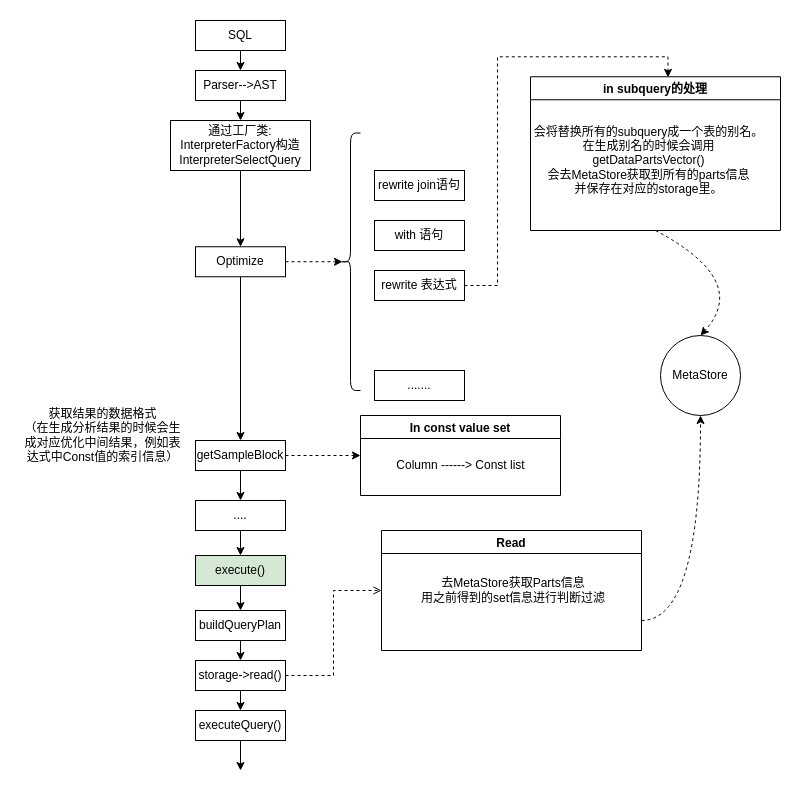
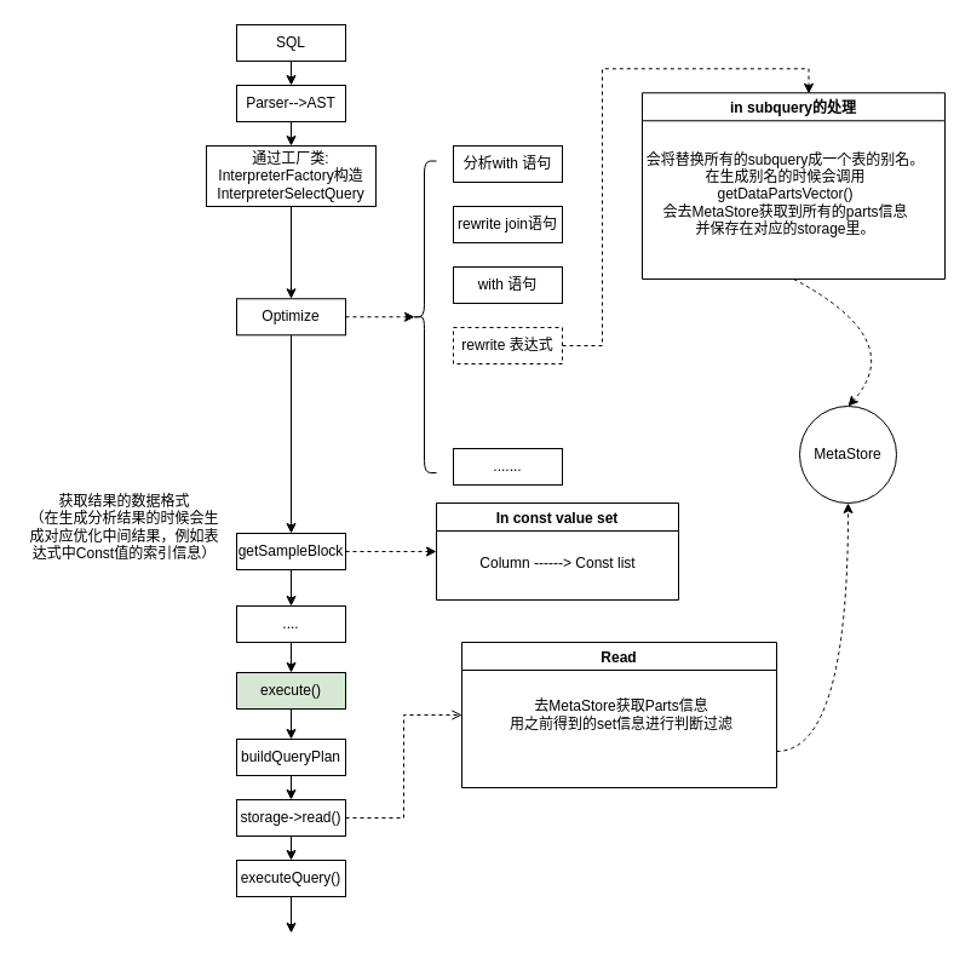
  <mxCell id="0" />
  <mxCell id="1" parent="0" />
  <mxCell id="2" style="edgeStyle=orthogonalEdgeStyle;rounded=0;orthogonalLoop=1;jettySize=auto;html=1;exitX=0.5;exitY=1;exitDx=0;exitDy=0;entryX=0.5;entryY=0;entryDx=0;entryDy=0;" parent="1" source="3" target="10" edge="1"><mxGeometry relative="1" as="geometry" /></mxCell>
  <mxCell id="3" value="SQL" style="rounded=0;whiteSpace=wrap;html=1;" parent="1" vertex="1"><mxGeometry x="195" y="20" width="90" height="30" as="geometry" /></mxCell>
  <mxCell id="4" style="edgeStyle=orthogonalEdgeStyle;rounded=0;orthogonalLoop=1;jettySize=auto;html=1;exitX=0.5;exitY=1;exitDx=0;exitDy=0;entryX=0.5;entryY=0;entryDx=0;entryDy=0;" parent="1" source="5" target="8" edge="1"><mxGeometry relative="1" as="geometry" /></mxCell>
  <mxCell id="5" value="通过工厂类:&lt;br&gt;InterpreterFactory构造&lt;br&gt;InterpreterSelectQuery" style="rounded=0;whiteSpace=wrap;html=1;" parent="1" vertex="1"><mxGeometry x="170" y="120" width="140" height="50" as="geometry" /></mxCell>
  <mxCell id="6" style="edgeStyle=orthogonalEdgeStyle;rounded=0;orthogonalLoop=1;jettySize=auto;html=1;exitX=1;exitY=0.5;exitDx=0;exitDy=0;entryX=0.1;entryY=0.5;entryDx=0;entryDy=0;entryPerimeter=0;dashed=1;" parent="1" source="8" target="11" edge="1"><mxGeometry relative="1" as="geometry" /></mxCell>
  <mxCell id="7" style="edgeStyle=orthogonalEdgeStyle;rounded=0;orthogonalLoop=1;jettySize=auto;html=1;exitX=0.5;exitY=1;exitDx=0;exitDy=0;" parent="1" source="8" target="22" edge="1"><mxGeometry relative="1" as="geometry" /></mxCell>
  <mxCell id="8" value="Optimize" style="rounded=0;whiteSpace=wrap;html=1;" parent="1" vertex="1"><mxGeometry x="195" y="246.25" width="90" height="30" as="geometry" /></mxCell>
  <mxCell id="9" style="edgeStyle=orthogonalEdgeStyle;rounded=0;orthogonalLoop=1;jettySize=auto;html=1;exitX=0.5;exitY=1;exitDx=0;exitDy=0;entryX=0.5;entryY=0;entryDx=0;entryDy=0;" parent="1" source="10" target="5" edge="1"><mxGeometry relative="1" as="geometry" /></mxCell>
  <mxCell id="10" value="Parser--&amp;gt;AST" style="rounded=0;whiteSpace=wrap;html=1;" parent="1" vertex="1"><mxGeometry x="195" y="70" width="90" height="30" as="geometry" /></mxCell>
  <mxCell id="11" value="" style="shape=curlyBracket;whiteSpace=wrap;html=1;rounded=1;" parent="1" vertex="1"><mxGeometry x="340" y="132.5" width="20" height="257.5" as="geometry" /></mxCell>
+ <mxCell id="12" value="分析with 语句" style="rounded=0;whiteSpace=wrap;html=1;" parent="1" vertex="1"><mxGeometry x="374" y="120" width="90" height="30" as="geometry" /></mxCell>
  <mxCell id="13" value="rewrite join语句" style="rounded=0;whiteSpace=wrap;html=1;" parent="1" vertex="1"><mxGeometry x="374" y="170" width="90" height="30" as="geometry" /></mxCell>
  <mxCell id="14" value="with 语句" style="rounded=0;whiteSpace=wrap;html=1;" parent="1" vertex="1"><mxGeometry x="374" y="220" width="90" height="30" as="geometry" /></mxCell>
  <mxCell id="15" style="edgeStyle=orthogonalEdgeStyle;rounded=0;orthogonalLoop=1;jettySize=auto;html=1;exitX=1;exitY=0.5;exitDx=0;exitDy=0;entryX=0.55;entryY=0.004;entryDx=0;entryDy=0;entryPerimeter=0;dashed=1;" parent="1" source="16" target="18" edge="1"><mxGeometry relative="1" as="geometry" /></mxCell>
- <mxCell id="16" value="rewrite 表达式" style="rounded=0;whiteSpace=wrap;html=1;" parent="1" vertex="1"><mxGeometry x="374" y="270" width="90" height="30" as="geometry" /></mxCell>
+ <mxCell id="16" value="rewrite 表达式" style="rounded=0;whiteSpace=wrap;html=1;dashed=1;" parent="1" vertex="1"><mxGeometry x="374" y="270" width="90" height="30" as="geometry" /></mxCell>
  <mxCell id="17" value="......." style="rounded=0;whiteSpace=wrap;html=1;" parent="1" vertex="1"><mxGeometry x="374" y="370" width="90" height="30" as="geometry" /></mxCell>
  <mxCell id="18" value="in subquery的处理" style="swimlane;" parent="1" vertex="1"><mxGeometry x="530" y="76.25" width="250" height="153.75" as="geometry" /></mxCell>
  <mxCell id="19" value="会将替换所有的subquery成一个表的别名。&lt;br&gt;在生成别名的时候会调用&lt;br&gt;getDataPartsVector()&lt;br&gt;会去MetaStore获取到所有的parts信息&lt;br&gt;并保存在对应的storage里。" style="text;html=1;align=center;verticalAlign=middle;resizable=0;points=[];autosize=1;strokeColor=none;fillColor=none;" parent="18" vertex="1"><mxGeometry x="-2.5" y="43.75" width="240" height="80" as="geometry" /></mxCell>
  <mxCell id="20" style="edgeStyle=orthogonalEdgeStyle;rounded=0;orthogonalLoop=1;jettySize=auto;html=1;exitX=1;exitY=0.5;exitDx=0;exitDy=0;entryX=0;entryY=0.5;entryDx=0;entryDy=0;dashed=1;" parent="1" source="22" target="24" edge="1"><mxGeometry relative="1" as="geometry" /></mxCell>
  <mxCell id="21" style="edgeStyle=orthogonalEdgeStyle;rounded=0;orthogonalLoop=1;jettySize=auto;html=1;exitX=0.5;exitY=1;exitDx=0;exitDy=0;entryX=0.5;entryY=0;entryDx=0;entryDy=0;" parent="1" source="22" target="29" edge="1"><mxGeometry relative="1" as="geometry" /></mxCell>
  <mxCell id="22" value="getSampleBlock" style="rounded=0;whiteSpace=wrap;html=1;" parent="1" vertex="1"><mxGeometry x="195" y="440" width="90" height="30" as="geometry" /></mxCell>
  <mxCell id="23" value="获取结果的数据格式&lt;br&gt;（在生成分析结果的时候会生成对应优化中间结果，例如表达式中Const值的索引信息）" style="text;html=1;strokeColor=none;fillColor=none;align=center;verticalAlign=middle;whiteSpace=wrap;rounded=0;" parent="1" vertex="1"><mxGeometry x="20" y="400" width="165" height="70" as="geometry" /></mxCell>
  <mxCell id="24" value="In const value set" style="swimlane;" parent="1" vertex="1"><mxGeometry x="360" y="415" width="200" height="80" as="geometry" /></mxCell>
  <mxCell id="25" value="Column ------&amp;gt; Const list" style="text;html=1;align=center;verticalAlign=middle;resizable=0;points=[];autosize=1;strokeColor=none;fillColor=none;" parent="24" vertex="1"><mxGeometry x="30" y="40" width="140" height="20" as="geometry" /></mxCell>
  <mxCell id="26" style="edgeStyle=orthogonalEdgeStyle;rounded=0;orthogonalLoop=1;jettySize=auto;html=1;exitX=0.5;exitY=1;exitDx=0;exitDy=0;entryX=0.5;entryY=0;entryDx=0;entryDy=0;" parent="1" source="27" target="31" edge="1"><mxGeometry relative="1" as="geometry" /></mxCell>
  <mxCell id="27" value="execute()" style="rounded=0;whiteSpace=wrap;html=1;fillColor=#d5e8d4;" parent="1" vertex="1"><mxGeometry x="195" y="555" width="90" height="30" as="geometry" /></mxCell>
  <mxCell id="28" style="edgeStyle=orthogonalEdgeStyle;rounded=0;orthogonalLoop=1;jettySize=auto;html=1;exitX=0.5;exitY=1;exitDx=0;exitDy=0;entryX=0.5;entryY=0;entryDx=0;entryDy=0;" parent="1" source="29" target="27" edge="1"><mxGeometry relative="1" as="geometry" /></mxCell>
  <mxCell id="29" value="...." style="rounded=0;whiteSpace=wrap;html=1;" parent="1" vertex="1"><mxGeometry x="195" y="500" width="90" height="30" as="geometry" /></mxCell>
  <mxCell id="30" style="edgeStyle=orthogonalEdgeStyle;rounded=0;orthogonalLoop=1;jettySize=auto;html=1;exitX=0.5;exitY=1;exitDx=0;exitDy=0;entryX=0.5;entryY=0;entryDx=0;entryDy=0;" parent="1" source="31" target="34" edge="1"><mxGeometry relative="1" as="geometry" /></mxCell>
  <mxCell id="31" value="buildQueryPlan" style="rounded=0;whiteSpace=wrap;html=1;" parent="1" vertex="1"><mxGeometry x="195" y="610" width="90" height="30" as="geometry" /></mxCell>
  <mxCell id="32" style="edgeStyle=orthogonalEdgeStyle;rounded=0;orthogonalLoop=1;jettySize=auto;html=1;exitX=1;exitY=0.5;exitDx=0;exitDy=0;dashed=1;entryX=0;entryY=0.5;entryDx=0;entryDy=0;endArrow=open;" parent="1" source="34" target="38" edge="1"><mxGeometry relative="1" as="geometry"><mxPoint x="350" y="610" as="targetPoint" /></mxGeometry></mxCell>
  <mxCell id="33" style="edgeStyle=orthogonalEdgeStyle;rounded=0;orthogonalLoop=1;jettySize=auto;html=1;exitX=0.5;exitY=1;exitDx=0;exitDy=0;entryX=0.5;entryY=0;entryDx=0;entryDy=0;" parent="1" source="34" target="36" edge="1"><mxGeometry relative="1" as="geometry" /></mxCell>
  <mxCell id="34" value="storage-&amp;gt;read()" style="rounded=0;whiteSpace=wrap;html=1;" parent="1" vertex="1"><mxGeometry x="195" y="660" width="90" height="30" as="geometry" /></mxCell>
  <mxCell id="35" style="edgeStyle=orthogonalEdgeStyle;rounded=0;orthogonalLoop=1;jettySize=auto;html=1;exitX=0.5;exitY=1;exitDx=0;exitDy=0;" parent="1" source="36" edge="1"><mxGeometry relative="1" as="geometry"><mxPoint x="240" y="770" as="targetPoint" /></mxGeometry></mxCell>
  <mxCell id="36" value="executeQuery()" style="rounded=0;whiteSpace=wrap;html=1;" parent="1" vertex="1"><mxGeometry x="195" y="710" width="90" height="30" as="geometry" /></mxCell>
  <mxCell id="37" style="edgeStyle=orthogonalEdgeStyle;rounded=0;orthogonalLoop=1;jettySize=auto;html=1;exitX=1;exitY=0.75;exitDx=0;exitDy=0;entryX=0.5;entryY=1;entryDx=0;entryDy=0;dashed=1;curved=1;" parent="1" source="38" target="40" edge="1"><mxGeometry relative="1" as="geometry" /></mxCell>
  <mxCell id="38" value="Read" style="swimlane;" parent="1" vertex="1"><mxGeometry x="381" y="530" width="260" height="120" as="geometry" /></mxCell>
  <mxCell id="39" value="去MetaStore获取Parts信息&lt;br&gt;用之前得到的set信息进行判断过滤" style="text;html=1;strokeColor=none;fillColor=none;align=center;verticalAlign=middle;whiteSpace=wrap;rounded=0;" parent="38" vertex="1"><mxGeometry x="24" y="30" width="216" height="60" as="geometry" /></mxCell>
  <mxCell id="40" value="MetaStore" style="ellipse;whiteSpace=wrap;html=1;aspect=fixed;" parent="1" vertex="1"><mxGeometry x="660" y="335" width="80" height="80" as="geometry" /></mxCell>
  <mxCell id="41" value="" style="curved=1;endArrow=classic;html=1;rounded=0;exitX=0.5;exitY=1;exitDx=0;exitDy=0;entryX=0.5;entryY=0;entryDx=0;entryDy=0;dashed=1;" parent="1" source="18" target="40" edge="1"><mxGeometry width="50" height="50" relative="1" as="geometry"><mxPoint x="380" y="410" as="sourcePoint" /><mxPoint x="430" y="360" as="targetPoint" /><Array as="points"><mxPoint x="750" y="280" /></Array></mxGeometry></mxCell>
